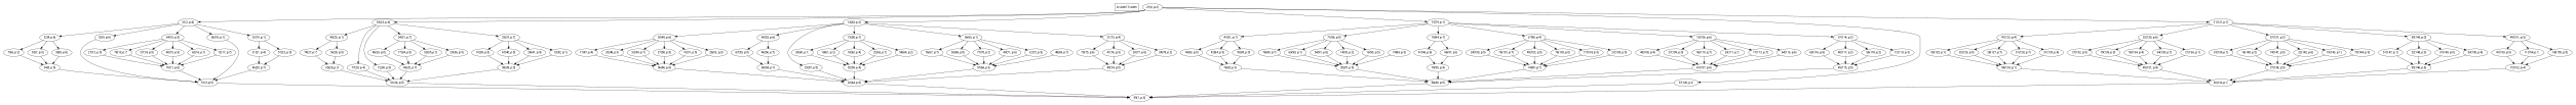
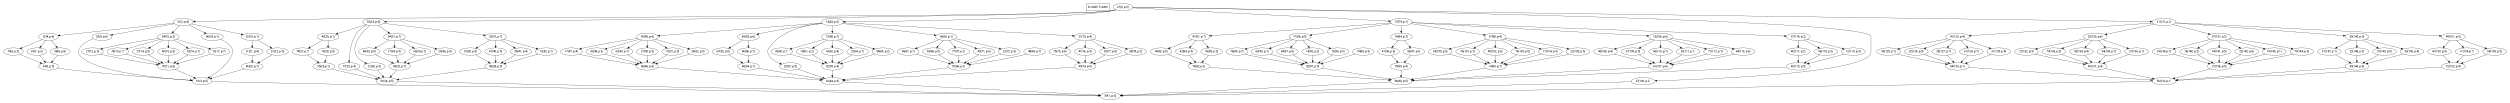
  digraph {
    fontname=Roboto
    node [fontname=Roboto]
    edge [fontname=Roboto]
    n1 [label="D=2265 T=2265" shape=box]
    n2 [label="27(0, p:2)"]
    n3 [label="31(2, p:4)"]
    n4 [label="55(23, p:4)"]
    n5 [label="14(43, p:2)"]
    n6 [label="75(79, p:1)"]
    n7 [label="37(120, p:2)"]
    n8 [label="51(121, p:3)"]
    n9 [label="32(4, p:6)"]
    n10 [label="52(9, p:6)"]
    n11 [label="34(10, p:3)"]
    n12 [label="56(18, p:1)"]
    n13 [label="20(19, p:1)"]
    n14 [label="45(25, p:1)"]
    n15 [label="77(29, p:4)"]
    n16 [label="12(30, p:3)"]
    n17 [label="34(31, p:7)"]
    n18 [label="25(37, p:7)"]
    n19 [label="30(45, p:6)"]
    n20 [label="69(53, p:6)"]
    n21 [label="23(57, p:5)"]
    n22 [label="73(58, p:7)"]
    n23 [label="26(65, p:1)"]
    n24 [label="21(73, p:4)"]
    n25 [label="41(81, p:7)"]
    n26 [label="71(86, p:0)"]
    n27 [label="78(94, p:7)"]
    n28 [label="67(98, p:4)"]
    n29 [label="13(106, p:6)"]
    n30 [label="37(114, p:2)"]
    n31 [label="59(1, p:3)"]
    n32 [label="41(123, p:4)"]
    n33 [label="32(130, p:6)"]
    n34 [label="57(137, p:2)"]
    n35 [label="50(145, p:0)"]
    n36 [label="49(151, p:5)"]
    n37 [label="75(6, p:2)"]
    n38 [label="35(7, p:3)"]
    n39 [label="58(8, p:6)"]
    n40 [label="51(3, p:5)"]
    n41 [label="27(12, p:5)"]
    n42 [label="78(13, p:7)"]
    n43 [label="27(14, p:5)"]
    n44 [label="40(15, p:3)"]
    n45 [label="62(16, p:1)"]
    n46 [label="12(17, p:7)"]
    n47 [label="61(21, p:4)"]
    n48 [label="51(22, p:0)"]
    n49 [label="54(5, p:5)"]
    n50 [label="70(11, p:6)"]
    n51 [label="46(20, p:7)"]
    n52 [label="74(27, p:7)"]
    n53 [label="16(28, p:5)"]
    n54 [label="51(24, p:5)"]
    n55 [label="46(33, p:0)"]
    n56 [label="17(34, p:5)"]
    n57 [label="33(35, p:5)"]
    n58 [label="20(36, p:5)"]
    n59 [label="10(39, p:3)"]
    n60 [label="67(40, p:5)"]
    n61 [label="24(41, p:4)"]
    n62 [label="12(42, p:1)"]
    n63 [label="35(26, p:3)"]
    n64 [label="69(32, p:7)"]
    n65 [label="58(38, p:0)"]
    n66 [label="17(47, p:4)"]
    n67 [label="32(48, p:6)"]
    n68 [label="32(49, p:7)"]
    n69 [label="27(50, p:5)"]
    n70 [label="10(51, p:5)"]
    n71 [label="26(52, p:3)"]
    n72 [label="67(55, p:0)"]
    n73 [label="46(56, p:7)"]
    n74 [label="22(44, p:3)"]
    n75 [label="33(60, p:1)"]
    n76 [label="18(61, p:2)"]
    n77 [label="18(62, p:4)"]
    n78 [label="22(63, p:1)"]
    n79 [label="54(64, p:2)"]
    n80 [label="76(67, p:7)"]
    n81 [label="53(68, p:0)"]
    n82 [label="77(70, p:3)"]
    n83 [label="40(71, p:6)"]
    n84 [label="62(72, p:3)"]
    n85 [label="75(75, p:6)"]
    n86 [label="41(76, p:3)"]
    n87 [label="33(77, p:6)"]
    n88 [label="24(78, p:2)"]
    n89 [label="56(46, p:6)"]
    n90 [label="68(54, p:1)"]
    n91 [label="52(59, p:4)"]
    n92 [label="57(66, p:6)"]
    n93 [label="48(69, p:7)"]
    n94 [label="45(74, p:0)"]
    n95 [label="14(83, p:0)"]
    n96 [label="42(84, p:5)"]
    n97 [label="76(85, p:0)"]
    n98 [label="76(89, p:7)"]
    n99 [label="63(90, p:1)"]
    n100 [label="54(91, p:6)"]
    n101 [label="14(92, p:2)"]
    n102 [label="13(93, p:5)"]
    n103 [label="41(96, p:6)"]
    n104 [label="56(97, p:6)"]
    n105 [label="24(100, p:5)"]
    n106 [label="76(101, p:7)"]
    n107 [label="45(102, p:5)"]
    n108 [label="76(103, p:0)"]
    n109 [label="17(104, p:3)"]
    n110 [label="22(105, p:5)"]
    n111 [label="45(108, p:4)"]
    n112 [label="27(109, p:0)"]
    n113 [label="56(110, p:7)"]
    n114 [label="33(111, p:1)"]
    n115 [label="71(112, p:7)"]
    n116 [label="64(113, p:6)"]
-   n117 [label="60(116, p:6)"]
    n118 [label="40(117, p:2)"]
    n119 [label="56(118, p:2)"]
    n120 [label="12(119, p:3)"]
    n121 [label="56(80, p:5)"]
    n122 [label="76(82, p:6)"]
    n123 [label="19(88, p:5)"]
    n124 [label="20(87, p:5)"]
    n125 [label="70(95, p:4)"]
    n126 [label="14(99, p:7)"]
    n127 [label="61(107, p:6)"]
    n128 [label="45(115, p:5)"]
    n129 [label="55(125, p:1)"]
    n130 [label="32(126, p:0)"]
    n131 [label="28(127, p:7)"]
    n132 [label="31(128, p:7)"]
    n133 [label="31(129, p:4)"]
    n134 [label="27(132, p:3)"]
    n135 [label="79(133, p:3)"]
    n136 [label="53(134, p:4)"]
    n137 [label="34(135, p:7)"]
    n138 [label="21(136, p:1)"]
    n139 [label="69(139, p:5)"]
    n140 [label="16(140, p:2)"]
    n141 [label="74(141, p:5)"]
    n142 [label="22(142, p:6)"]
    n143 [label="19(143, p:1)"]
    n144 [label="70(144, p:3)"]
    n145 [label="51(147, p:1)"]
    n146 [label="22(148, p:3)"]
    n147 [label="31(149, p:0)"]
    n148 [label="53(150, p:4)"]
    n149 [label="41(153, p:5)"]
    n150 [label="11(154, p:1)"]
    n151 [label="58(155, p:5)"]
    n152 [label="56(122, p:1)"]
    n153 [label="54(124, p:1)"]
    n154 [label="45(131, p:4)"]
    n155 [label="27(138, p:5)"]
    n156 [label="55(146, p:6)"]
    n157 [label="72(152, p:4)"]
    n2 -> n3
    n2 -> n4
    n2 -> n5
    n2 -> n6
    n2 -> n7
    n2 -> n8
    n3 -> n9
    n3 -> n10
    n3 -> n11
    n3 -> n12
    n3 -> n13
    n4 -> n14
    n4 -> n15
    n4 -> n16
    n4 -> n17
    n4 -> n18
    n5 -> n19
    n5 -> n20
    n5 -> n21
    n5 -> n22
    n5 -> n23
    n5 -> n24
    n6 -> n25
    n6 -> n26
    n6 -> n27
    n6 -> n28
    n6 -> n29
    n6 -> n30
    n7 -> n31
    n8 -> n32
    n8 -> n33
    n8 -> n34
    n8 -> n35
    n8 -> n36
    n9 -> n37
    n9 -> n38
    n9 -> n39
    n10 -> n40
    n11 -> n41
    n11 -> n42
    n11 -> n43
    n11 -> n44
    n11 -> n45
    n11 -> n46
    n12 -> n40
    n13 -> n47
    n13 -> n48
    n14 -> n52
    n14 -> n53
    n15 -> n54
    n16 -> n54
    n17 -> n55
    n17 -> n56
    n17 -> n57
    n17 -> n58
    n18 -> n59
    n18 -> n60
    n18 -> n61
    n18 -> n62
    n19 -> n66
    n19 -> n67
    n19 -> n68
    n19 -> n69
    n19 -> n70
    n19 -> n71
    n20 -> n72
    n20 -> n73
    n21 -> n74
    n22 -> n75
    n22 -> n76
    n22 -> n77
    n22 -> n78
    n22 -> n79
    n23 -> n80
    n23 -> n81
    n23 -> n82
    n23 -> n83
    n23 -> n84
    n24 -> n85
    n24 -> n86
    n24 -> n87
    n24 -> n88
    n25 -> n95
    n25 -> n96
    n25 -> n97
    n26 -> n98
    n26 -> n99
    n26 -> n100
    n26 -> n101
    n26 -> n102
    n27 -> n103
    n27 -> n104
    n28 -> n105
    n28 -> n106
    n28 -> n107
    n28 -> n108
    n28 -> n109
    n28 -> n110
    n29 -> n111
    n29 -> n112
    n29 -> n113
    n29 -> n114
    n29 -> n115
    n29 -> n116
-   n30 -> n117
    n30 -> n118
    n30 -> n119
    n30 -> n120
    n32 -> n129
    n32 -> n130
    n32 -> n131
    n32 -> n132
    n32 -> n133
    n33 -> n134
    n33 -> n135
    n33 -> n136
    n33 -> n137
    n33 -> n138
    n34 -> n139
    n34 -> n140
    n34 -> n141
    n34 -> n142
    n34 -> n143
    n34 -> n144
    n35 -> n145
    n35 -> n146
    n35 -> n147
    n35 -> n148
    n36 -> n149
    n36 -> n150
    n36 -> n151
    n37 -> n49
    n38 -> n49
    n39 -> n49
    n40 -> n31
    n41 -> n50
    n42 -> n50
    n43 -> n50
    n44 -> n50
    n45 -> n50
    n46 -> n50
    n47 -> n51
    n48 -> n51
    n49 -> n40
    n50 -> n40
    n51 -> n40
    n52 -> n63
    n53 -> n63
    n54 -> n31
    n55 -> n64
    n56 -> n64
    n57 -> n64
    n58 -> n64
    n59 -> n65
    n60 -> n65
    n61 -> n65
    n62 -> n65
    n63 -> n54
    n64 -> n54
    n65 -> n54
    n66 -> n89
    n67 -> n89
    n68 -> n89
    n69 -> n89
    n70 -> n89
    n71 -> n89
    n72 -> n90
    n73 -> n90
    n74 -> n31
    n75 -> n91
    n76 -> n91
    n77 -> n91
    n78 -> n91
    n79 -> n91
    n80 -> n92
    n81 -> n92
    n82 -> n92
    n83 -> n92
    n84 -> n92
    n85 -> n94
    n86 -> n94
    n87 -> n94
    n88 -> n94
    n89 -> n74
    n90 -> n74
    n91 -> n74
    n92 -> n74
    n93 -> n92
    n94 -> n74
    n95 -> n122
    n96 -> n122
    n97 -> n122
    n98 -> n124
    n99 -> n124
    n100 -> n124
    n101 -> n124
    n102 -> n124
    n103 -> n125
    n104 -> n125
    n105 -> n126
    n106 -> n126
    n107 -> n126
    n108 -> n126
    n109 -> n126
    n110 -> n126
    n111 -> n127
    n112 -> n127
    n113 -> n127
    n114 -> n127
    n115 -> n127
    n116 -> n127
-   n117 -> n128
    n118 -> n128
    n119 -> n128
    n120 -> n128
    n121 -> n31
    n122 -> n121
    n123 -> n124
    n124 -> n121
    n125 -> n121
    n126 -> n121
    n127 -> n121
    n128 -> n121
    n129 -> n153
    n130 -> n153
    n131 -> n153
    n132 -> n153
    n133 -> n153
    n134 -> n154
    n135 -> n154
    n136 -> n154
    n137 -> n154
    n138 -> n154
    n139 -> n155
    n140 -> n155
    n141 -> n155
    n142 -> n155
    n143 -> n155
    n144 -> n155
    n145 -> n156
    n146 -> n156
    n147 -> n156
    n148 -> n156
    n149 -> n157
    n150 -> n157
    n151 -> n157
    n152 -> n31
    n153 -> n152
    n154 -> n152
    n155 -> n152
    n156 -> n152
    n157 -> n152
  }
